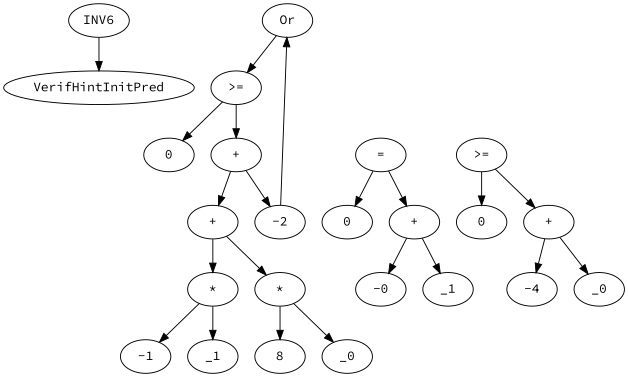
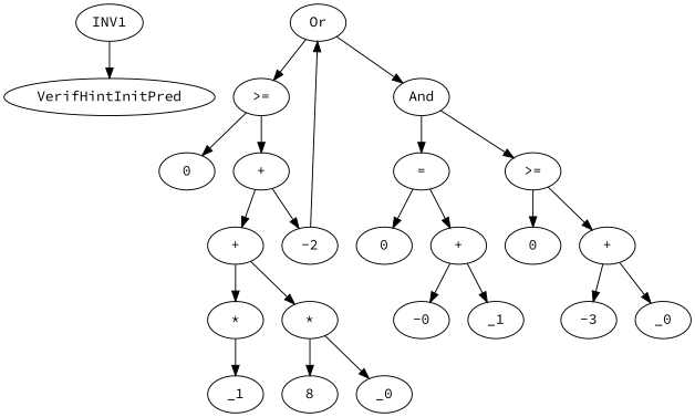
  digraph {
    fontname="Source Code Pro"
    node [fontname="Source Code Pro"]
    edge [fontname="Source Code Pro"]
-   n1 [label=INV6]
+   n1 [label=INV1]
    n2 [label=VerifHintInitPred]
    n3 [label=Or]
    n4 [label=">="]
+   n5 [label=And]
    n6 [label=0]
    n7 [label="+"]
    n8 [label="="]
    n9 [label=">="]
    n10 [label=-2]
    n11 [label="+"]
    n12 [label="*"]
    n13 [label="*"]
-   n14 [label=-1]
    n15 [label=_1]
    n16 [label=8]
    n17 [label=_0]
    n18 [label=0]
    n19 [label="+"]
    n20 [label=0]
    n21 [label="+"]
    n22 [label=-0]
    n23 [label=_1]
-   n24 [label=-4]
+   n24 [label=-3]
    n25 [label=_0]
    n1 -> n2
    n3 -> n4
+   n3 -> n5
    n4 -> n6
    n4 -> n7
+   n5 -> n8
+   n5 -> n9
    n7 -> n10
    n7 -> n11
    n8 -> n18
    n8 -> n19
    n9 -> n20
    n9 -> n21
    n10 -> n3
    n11 -> n12
    n11 -> n13
-   n12 -> n14
    n12 -> n15
    n13 -> n16
    n13 -> n17
    n19 -> n22
    n19 -> n23
    n21 -> n24
    n21 -> n25
  }
